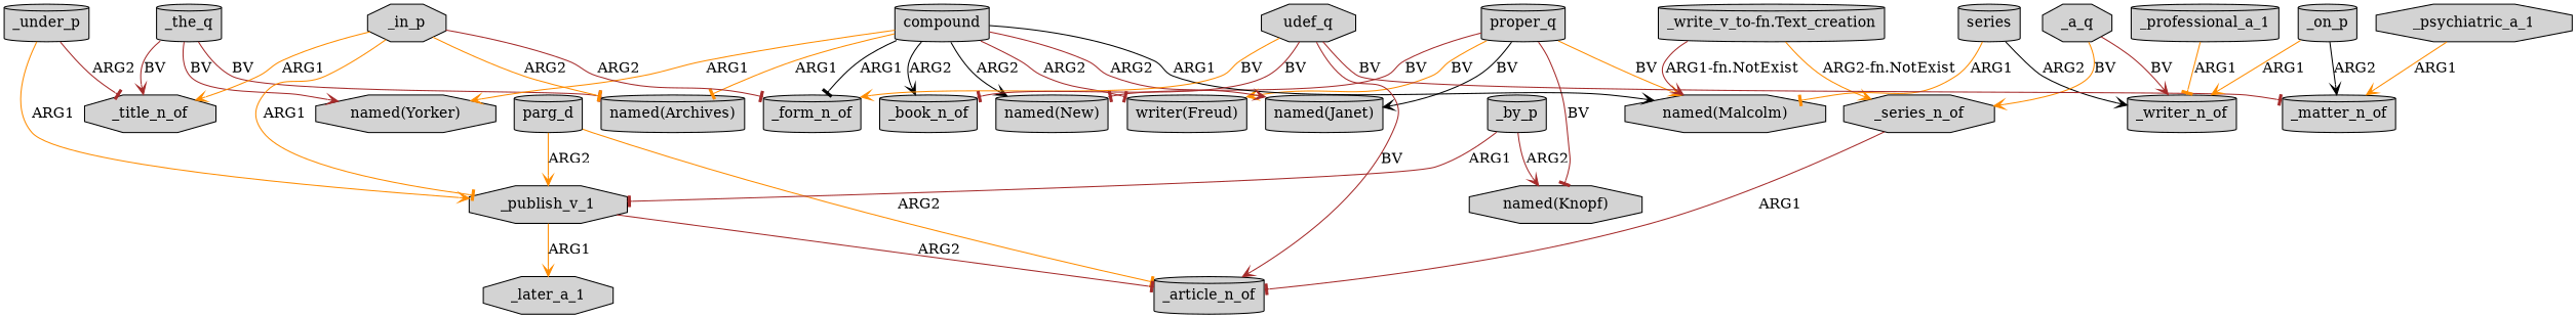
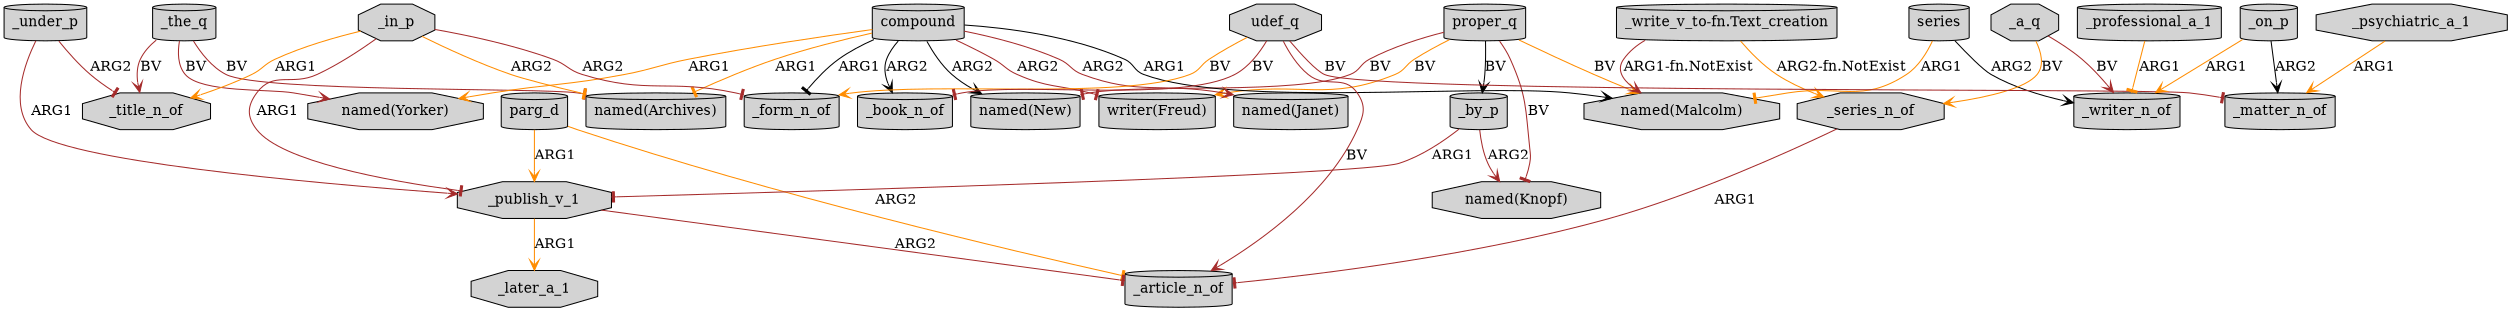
  digraph {
    node [shape=cylinder style=filled]
    edge [arrowhead=vee color=brown]
    _title_n_of [shape=octagon]
    _the_q
    "named(Yorker)" [shape=octagon]
    "named(Archives)"
    _psychiatric_a_1 [shape=octagon]
    _matter_n_of
    n7 [label=series]
    _writer_n_of
    "named(Malcolm)" [shape=octagon]
    proper_q
    "named(New)"
    "named(Knopf)" [shape=octagon]
    n13 [label="writer(Freud)"]
    "named(Janet)"
    parg_d
    _article_n_of
    _publish_v_1 [shape=octagon]
    _later_a_1 [shape=octagon]
    compound
    _form_n_of
    _book_n_of
    _a_q [shape=octagon]
    _series_n_of [shape=octagon]
    _in_p [shape=octagon]
    _by_p
    _under_p
    "_write_v_to-fn.Text_creation"
    udef_q [shape=octagon]
    _on_p
    _professional_a_1
    _the_q -> _title_n_of [label=BV]
    _the_q -> "named(Yorker)" [label=BV]
    _the_q -> "named(Archives)" [arrowhead=tee label=BV]
    _psychiatric_a_1 -> _matter_n_of [color=darkorange label=ARG1]
    n7 -> _writer_n_of [color=black label=ARG2]
    n7 -> "named(Malcolm)" [arrowhead=tee color=darkorange label=ARG1]
    proper_q -> "named(Malcolm)" [color=darkorange label=BV]
    proper_q -> "named(New)" [arrowhead=tee label=BV]
    proper_q -> "named(Knopf)" [arrowhead=tee label=BV]
    proper_q -> n13 [color=darkorange label=BV]
-   proper_q -> "named(Janet)" [color=black label=BV]
+   proper_q -> _by_p [color=black label=BV]
    parg_d -> _article_n_of [arrowhead=tee color=darkorange label=ARG2]
-   parg_d -> _publish_v_1 [color=darkorange label=ARG2]
+   parg_d -> _publish_v_1 [color=darkorange label=ARG1]
    _publish_v_1 -> _article_n_of [arrowhead=tee label=ARG2]
    _publish_v_1 -> _later_a_1 [color=darkorange label=ARG1]
    compound -> "named(Yorker)" [color=darkorange label=ARG1]
    compound -> "named(Archives)" [arrowhead=tee color=darkorange label=ARG1]
    compound -> "named(Malcolm)" [color=black label=ARG1]
    compound -> "named(New)" [color=black label=ARG2]
    compound -> n13 [arrowhead=tee label=ARG2]
    compound -> "named(Janet)" [label=ARG2]
    compound -> _form_n_of [arrowhead=tee color=black label=ARG1]
    compound -> _book_n_of [color=black label=ARG2]
    _a_q -> _writer_n_of [label=BV]
    _a_q -> _series_n_of [color=darkorange label=BV]
    _series_n_of -> _article_n_of [arrowhead=tee label=ARG1]
    _in_p -> _title_n_of [color=darkorange label=ARG1]
    _in_p -> "named(Archives)" [arrowhead=tee color=darkorange label=ARG2]
-   _in_p -> _publish_v_1 [arrowhead=tee color=darkorange label=ARG1]
+   _in_p -> _publish_v_1 [arrowhead=tee label=ARG1]
    _in_p -> _form_n_of [arrowhead=tee label=ARG2]
    _by_p -> "named(Knopf)" [label=ARG2]
    _by_p -> _publish_v_1 [arrowhead=tee label=ARG1]
    _under_p -> _title_n_of [arrowhead=tee label=ARG2]
-   _under_p -> _publish_v_1 [color=darkorange label=ARG1]
+   _under_p -> _publish_v_1 [label=ARG1]
    "_write_v_to-fn.Text_creation" -> "named(Malcolm)" [label="ARG1-fn.NotExist"]
    "_write_v_to-fn.Text_creation" -> _series_n_of [color=darkorange label="ARG2-fn.NotExist"]
    udef_q -> _matter_n_of [arrowhead=tee label=BV]
    udef_q -> _article_n_of [label=BV]
    udef_q -> _form_n_of [color=darkorange label=BV]
    udef_q -> _book_n_of [arrowhead=tee label=BV]
    _on_p -> _matter_n_of [color=black label=ARG2]
    _on_p -> _writer_n_of [color=darkorange label=ARG1]
    _professional_a_1 -> _writer_n_of [arrowhead=tee color=darkorange label=ARG1]
  }
